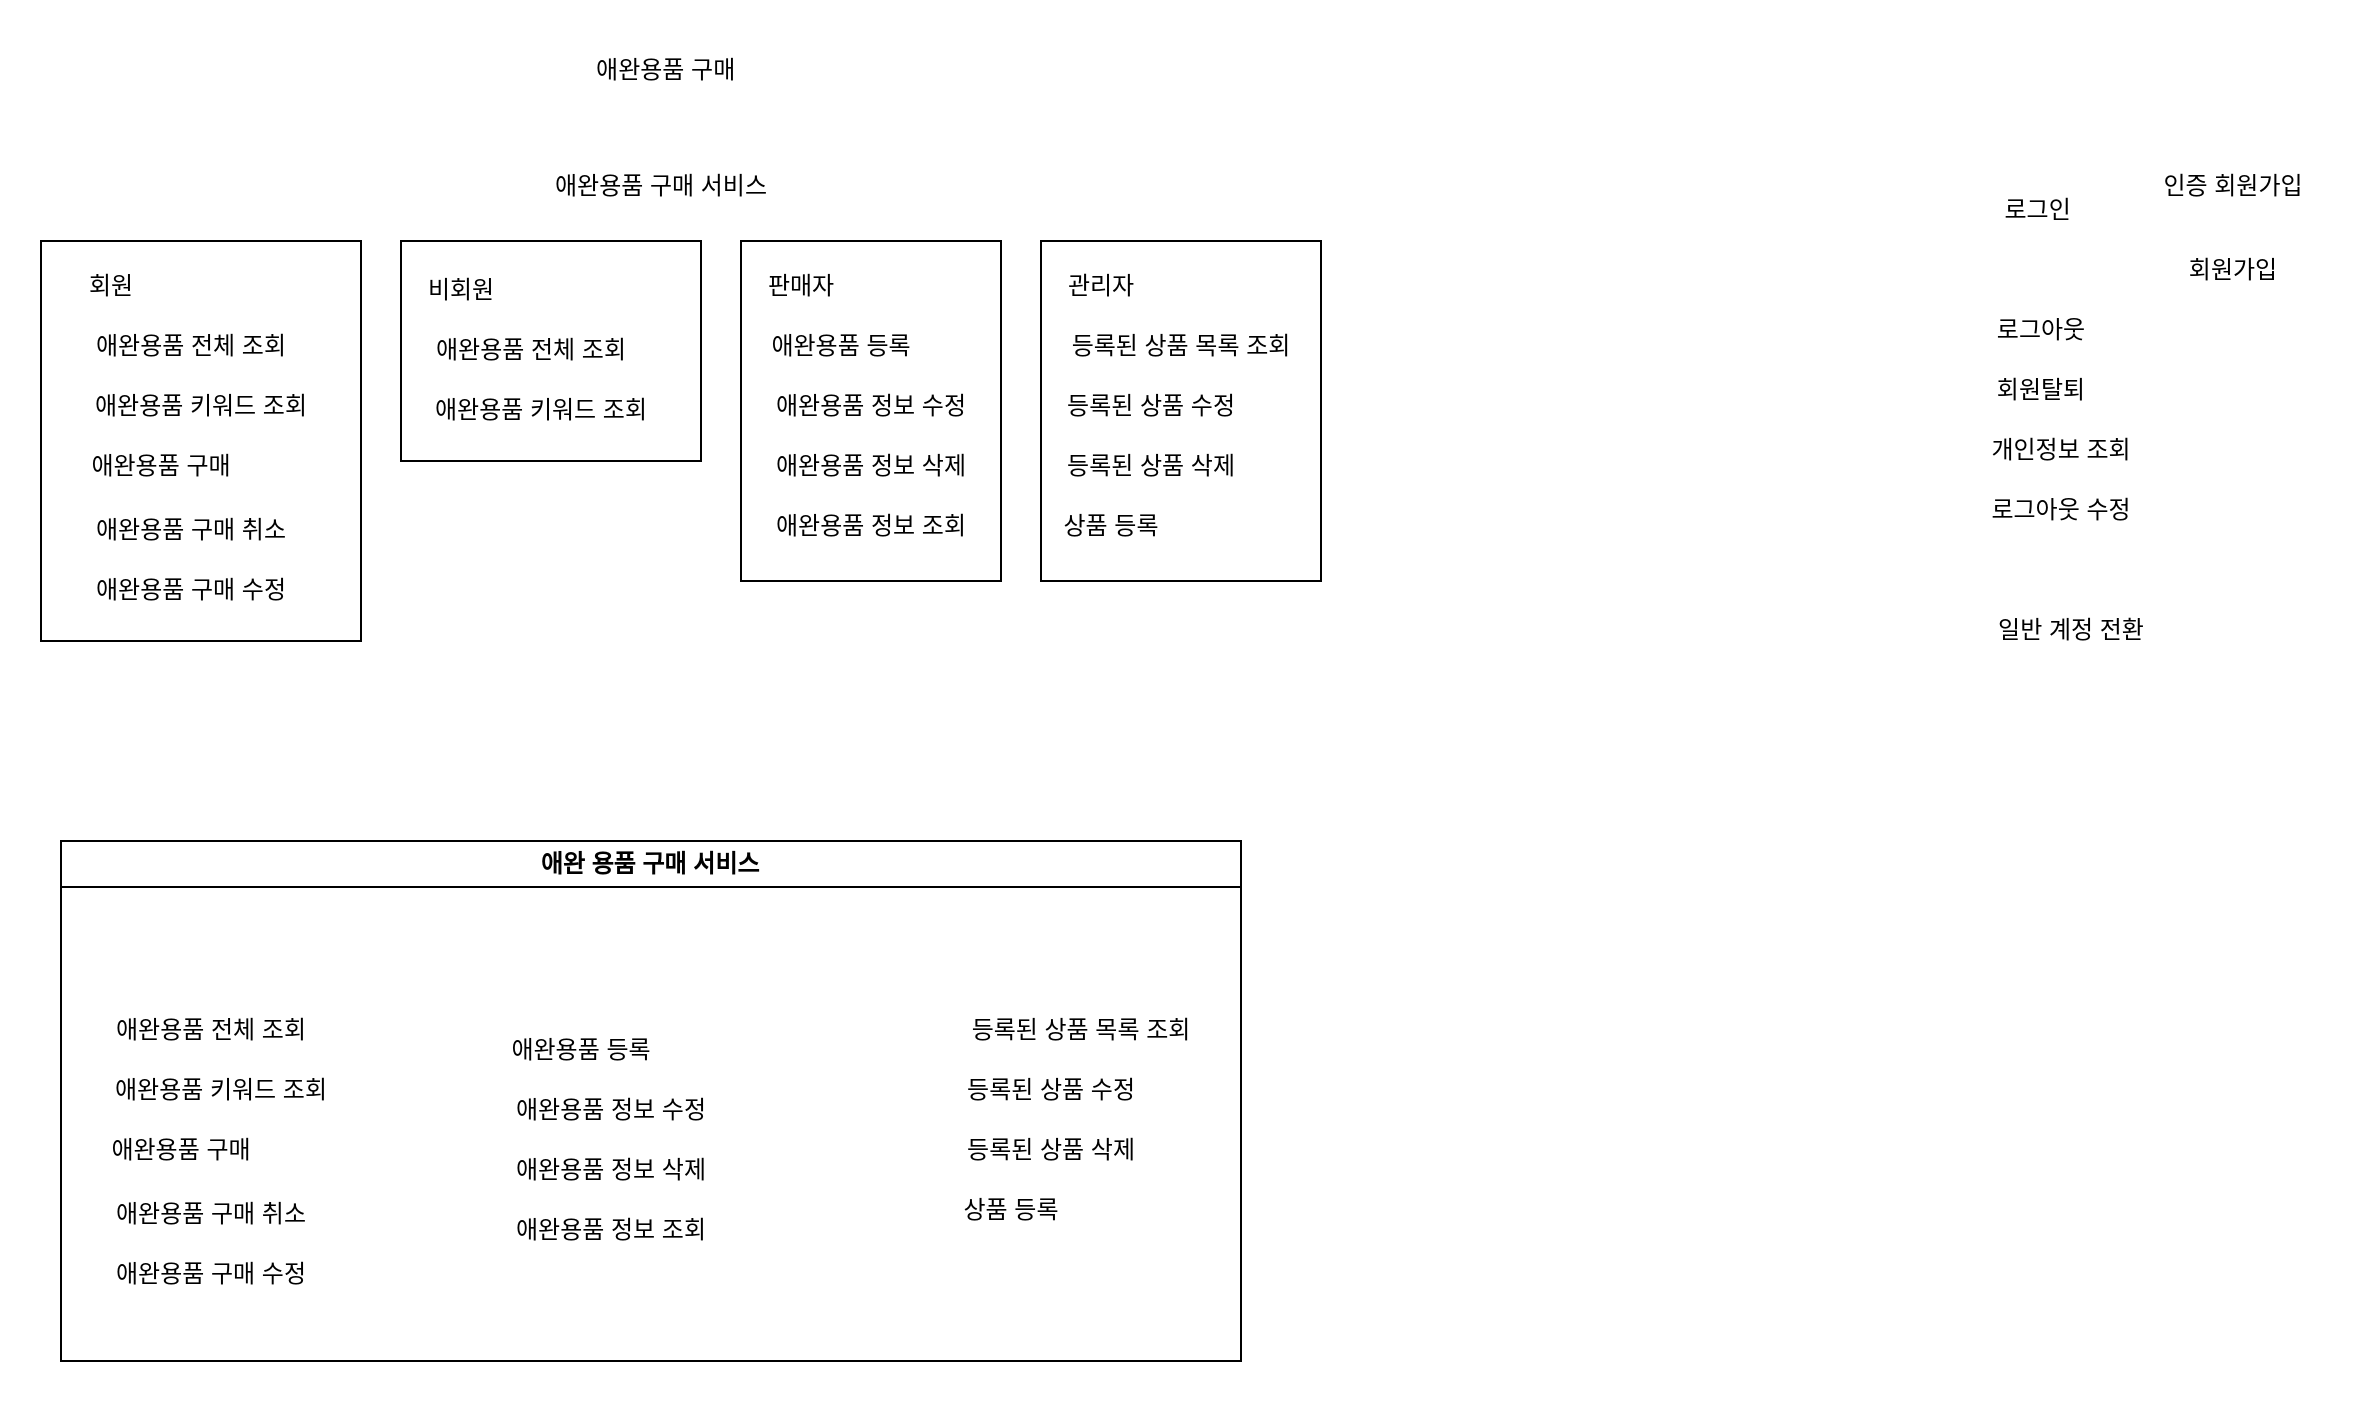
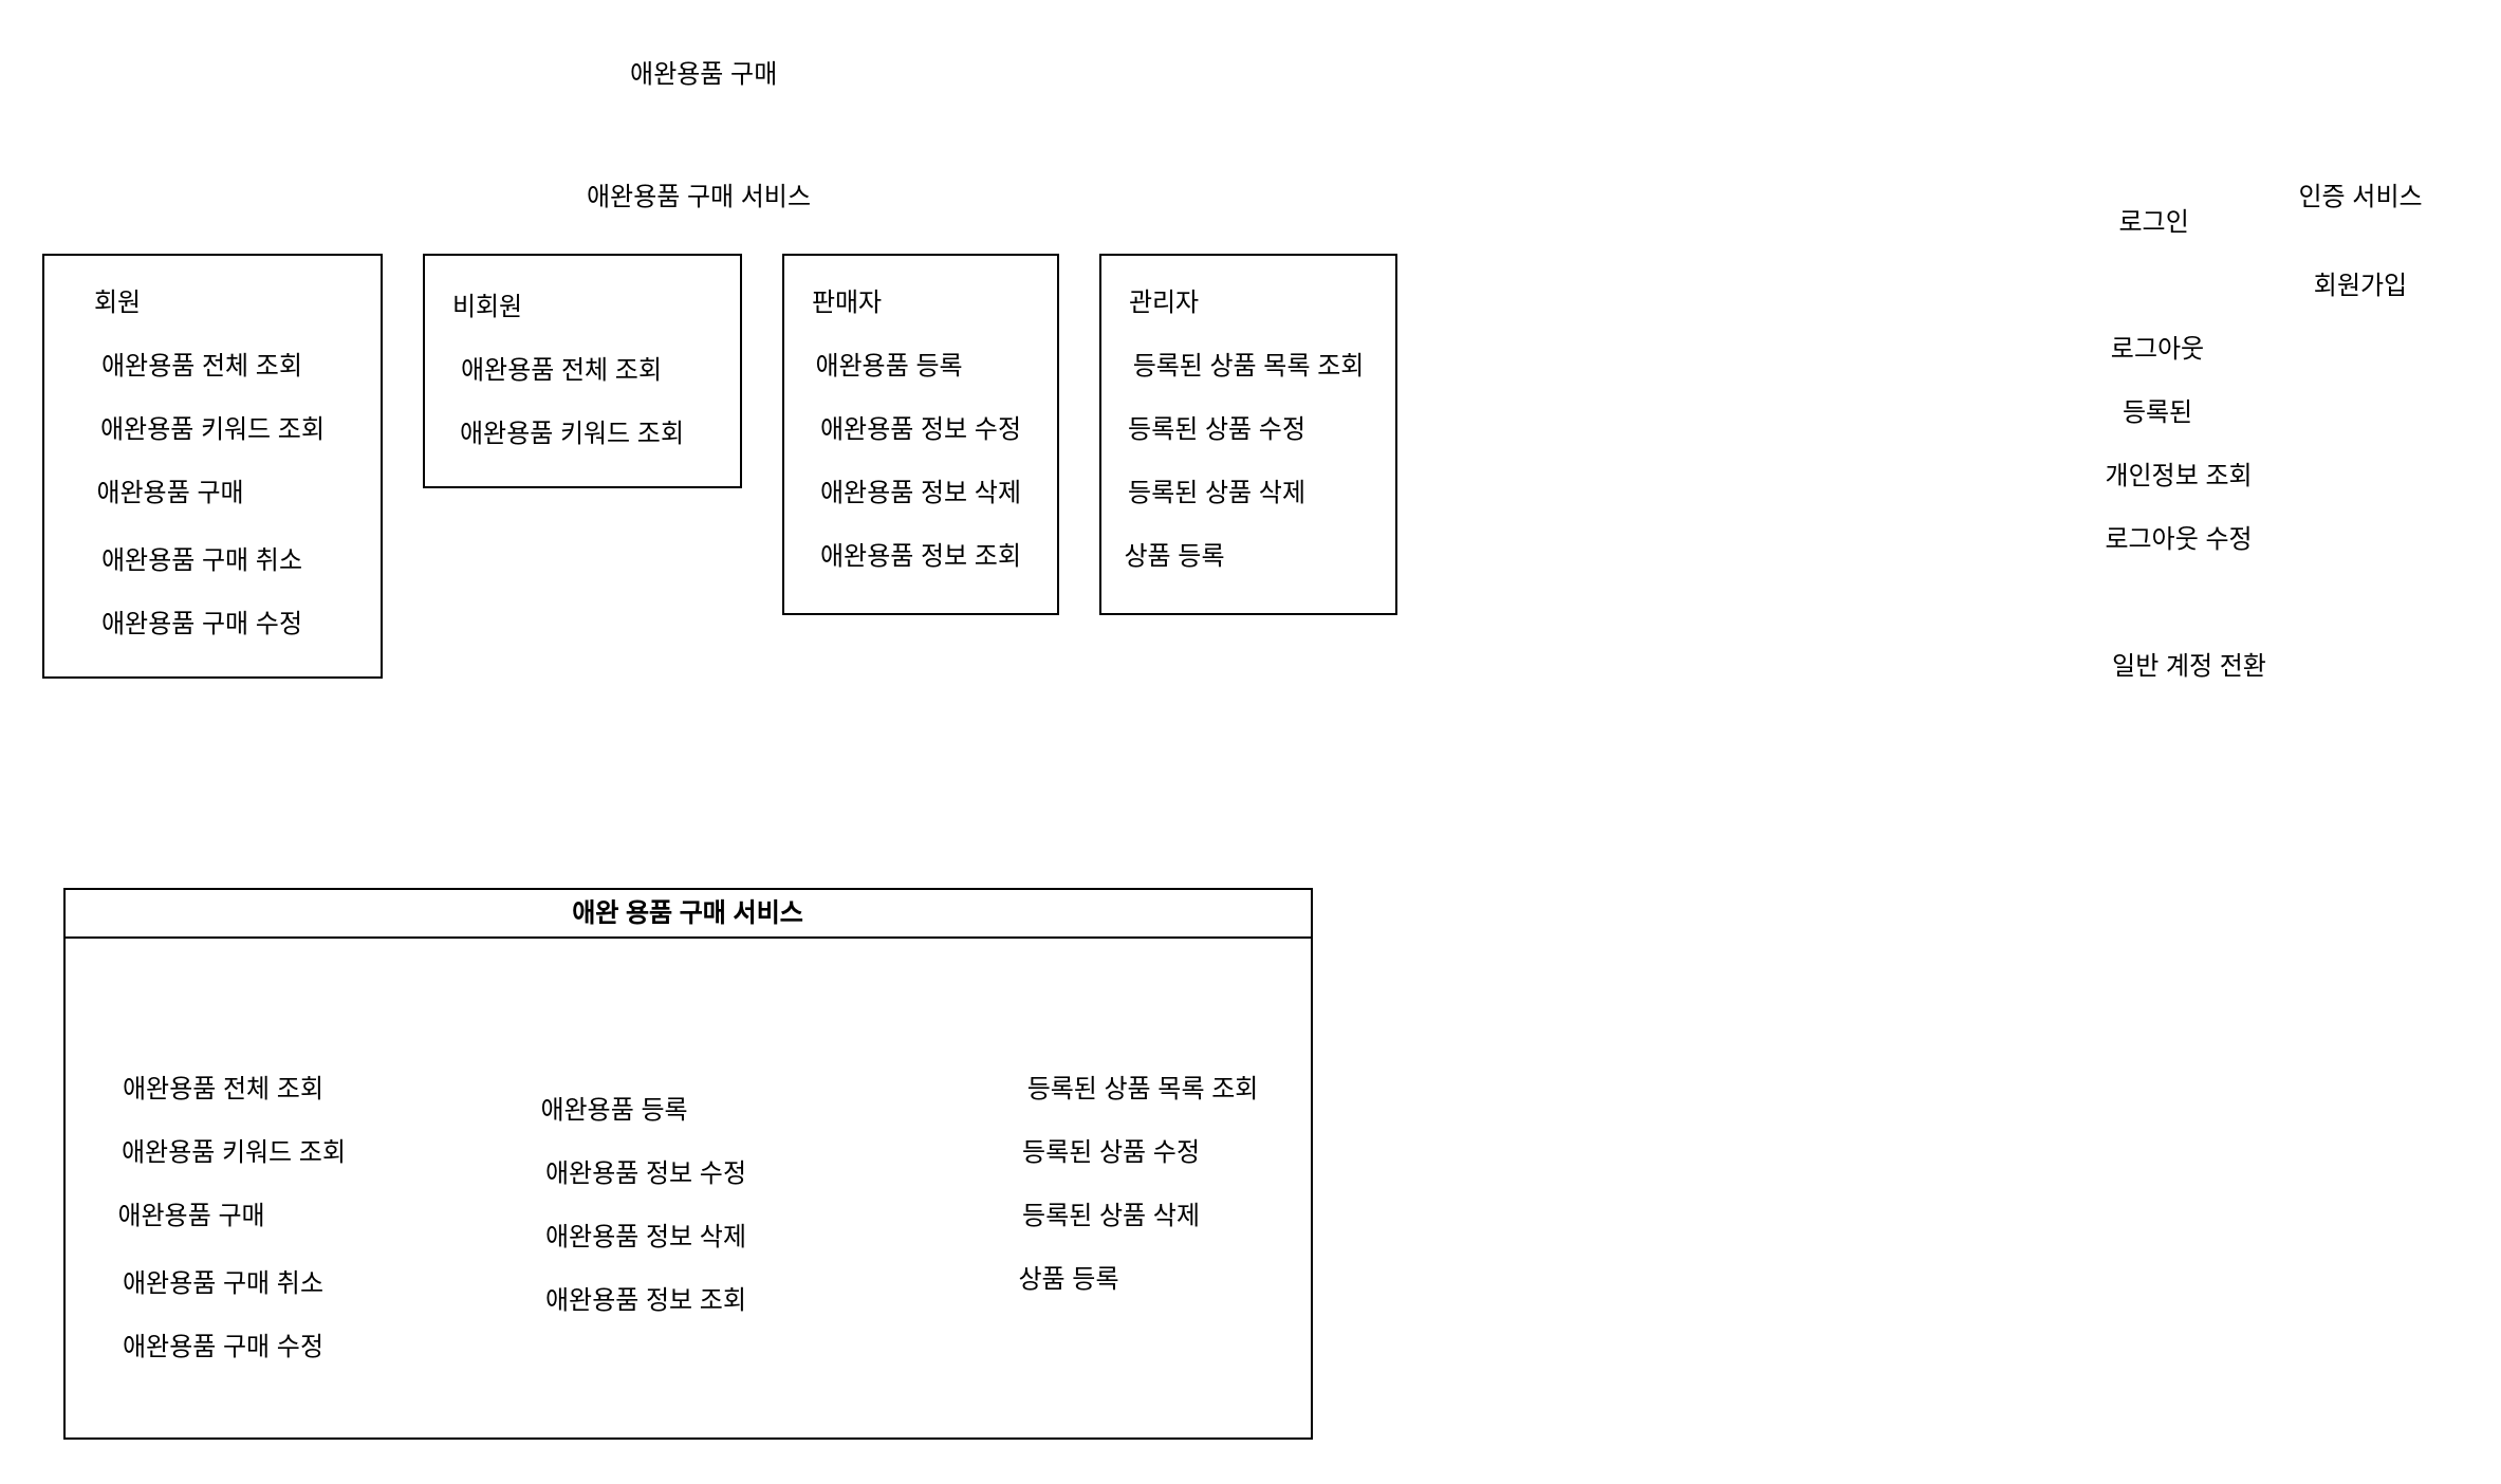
  <mxCell id="0" />
  <mxCell id="1" parent="0" />
  <mxCell id="2" value="" style="rounded=0;whiteSpace=wrap;html=1;" vertex="1" parent="1"><mxGeometry x="520" y="120" width="140" height="170" as="geometry" /></mxCell>
  <mxCell id="3" value="" style="rounded=0;whiteSpace=wrap;html=1;" vertex="1" parent="1"><mxGeometry x="370" y="120" width="130" height="170" as="geometry" /></mxCell>
  <mxCell id="4" value="" style="rounded=0;whiteSpace=wrap;html=1;" vertex="1" parent="1"><mxGeometry x="200" y="120" width="150" height="110" as="geometry" /></mxCell>
  <mxCell id="5" value="" style="rounded=0;whiteSpace=wrap;html=1;" vertex="1" parent="1"><mxGeometry x="20" y="120" width="160" height="200" as="geometry" /></mxCell>
  <mxCell id="6" value="애완용품 구매&amp;nbsp;" style="text;html=1;align=center;verticalAlign=middle;resizable=0;points=[];autosize=1;strokeColor=none;fillColor=none;" vertex="1" parent="1"><mxGeometry x="284" y="20" width="100" height="30" as="geometry" /></mxCell>
  <mxCell id="7" value="회원" style="text;html=1;align=center;verticalAlign=middle;resizable=0;points=[];autosize=1;strokeColor=none;fillColor=none;" vertex="1" parent="1"><mxGeometry x="30" y="128" width="50" height="30" as="geometry" /></mxCell>
  <mxCell id="8" value="비회원" style="text;html=1;align=center;verticalAlign=middle;resizable=0;points=[];autosize=1;strokeColor=none;fillColor=none;" vertex="1" parent="1"><mxGeometry x="200" y="130" width="60" height="30" as="geometry" /></mxCell>
  <mxCell id="9" value="판매자" style="text;html=1;align=center;verticalAlign=middle;resizable=0;points=[];autosize=1;strokeColor=none;fillColor=none;" vertex="1" parent="1"><mxGeometry x="370" y="128" width="60" height="30" as="geometry" /></mxCell>
  <mxCell id="10" value="관리자" style="text;html=1;align=center;verticalAlign=middle;resizable=0;points=[];autosize=1;strokeColor=none;fillColor=none;" vertex="1" parent="1"><mxGeometry x="520" y="128" width="60" height="30" as="geometry" /></mxCell>
  <mxCell id="11" value="애완용품 전체 조회" style="text;html=1;align=center;verticalAlign=middle;resizable=0;points=[];autosize=1;strokeColor=none;fillColor=none;" vertex="1" parent="1"><mxGeometry x="30" y="158" width="130" height="30" as="geometry" /></mxCell>
  <mxCell id="12" value="애완용품 키워드 조회" style="text;html=1;align=center;verticalAlign=middle;resizable=0;points=[];autosize=1;strokeColor=none;fillColor=none;" vertex="1" parent="1"><mxGeometry x="30" y="188" width="140" height="30" as="geometry" /></mxCell>
  <mxCell id="13" value="애완용품 전체 조회" style="text;html=1;align=center;verticalAlign=middle;resizable=0;points=[];autosize=1;strokeColor=none;fillColor=none;" vertex="1" parent="1"><mxGeometry x="200" y="160" width="130" height="30" as="geometry" /></mxCell>
  <mxCell id="14" value="애완용품 키워드 조회" style="text;html=1;align=center;verticalAlign=middle;resizable=0;points=[];autosize=1;strokeColor=none;fillColor=none;" vertex="1" parent="1"><mxGeometry x="200" y="190" width="140" height="30" as="geometry" /></mxCell>
  <mxCell id="15" value="애완용품 구매" style="text;html=1;align=center;verticalAlign=middle;resizable=0;points=[];autosize=1;strokeColor=none;fillColor=none;" vertex="1" parent="1"><mxGeometry x="30" y="218" width="100" height="30" as="geometry" /></mxCell>
  <mxCell id="16" value="애완용품 구매 취소" style="text;html=1;align=center;verticalAlign=middle;resizable=0;points=[];autosize=1;strokeColor=none;fillColor=none;" vertex="1" parent="1"><mxGeometry x="30" y="250" width="130" height="30" as="geometry" /></mxCell>
  <mxCell id="17" value="애완용품 구매 수정" style="text;html=1;align=center;verticalAlign=middle;resizable=0;points=[];autosize=1;strokeColor=none;fillColor=none;" vertex="1" parent="1"><mxGeometry x="30" y="280" width="130" height="30" as="geometry" /></mxCell>
  <mxCell id="18" value="애완용품 구매 서비스" style="text;html=1;align=center;verticalAlign=middle;resizable=0;points=[];autosize=1;strokeColor=none;fillColor=none;" vertex="1" parent="1"><mxGeometry x="260" y="78" width="140" height="30" as="geometry" /></mxCell>
  <mxCell id="19" value="애완용품 등록" style="text;html=1;align=center;verticalAlign=middle;resizable=0;points=[];autosize=1;strokeColor=none;fillColor=none;" vertex="1" parent="1"><mxGeometry x="370" y="158" width="100" height="30" as="geometry" /></mxCell>
  <mxCell id="20" value="애완용품 정보 수정" style="text;html=1;align=center;verticalAlign=middle;resizable=0;points=[];autosize=1;strokeColor=none;fillColor=none;" vertex="1" parent="1"><mxGeometry x="370" y="188" width="130" height="30" as="geometry" /></mxCell>
  <mxCell id="21" value="애완용품 정보 삭제" style="text;html=1;align=center;verticalAlign=middle;resizable=0;points=[];autosize=1;strokeColor=none;fillColor=none;" vertex="1" parent="1"><mxGeometry x="370" y="218" width="130" height="30" as="geometry" /></mxCell>
  <mxCell id="22" value="애완용품 정보 조회" style="text;html=1;align=center;verticalAlign=middle;resizable=0;points=[];autosize=1;strokeColor=none;fillColor=none;" vertex="1" parent="1"><mxGeometry x="370" y="248" width="130" height="30" as="geometry" /></mxCell>
  <mxCell id="23" value="등록된 상품 목록 조회" style="text;html=1;align=center;verticalAlign=middle;resizable=0;points=[];autosize=1;strokeColor=none;fillColor=none;" vertex="1" parent="1"><mxGeometry x="520" y="158" width="140" height="30" as="geometry" /></mxCell>
  <mxCell id="24" value="등록된 상품 수정" style="text;html=1;align=center;verticalAlign=middle;resizable=0;points=[];autosize=1;strokeColor=none;fillColor=none;" vertex="1" parent="1"><mxGeometry x="520" y="188" width="110" height="30" as="geometry" /></mxCell>
  <mxCell id="25" value="등록된 상품 삭제" style="text;html=1;align=center;verticalAlign=middle;resizable=0;points=[];autosize=1;strokeColor=none;fillColor=none;" vertex="1" parent="1"><mxGeometry x="520" y="218" width="110" height="30" as="geometry" /></mxCell>
  <mxCell id="26" value="상품 등록" style="text;html=1;align=center;verticalAlign=middle;resizable=0;points=[];autosize=1;strokeColor=none;fillColor=none;" vertex="1" parent="1"><mxGeometry x="520" y="248" width="70" height="30" as="geometry" /></mxCell>
  <mxCell id="27" value="애완 용품 구매 서비스" style="swimlane;whiteSpace=wrap;html=1;" vertex="1" parent="1"><mxGeometry x="30" y="420" width="590" height="260" as="geometry" /></mxCell>
  <mxCell id="28" value="애완용품 전체 조회" style="text;html=1;align=center;verticalAlign=middle;resizable=0;points=[];autosize=1;strokeColor=none;fillColor=none;" vertex="1" parent="27"><mxGeometry x="10" y="80" width="130" height="30" as="geometry" /></mxCell>
  <mxCell id="29" value="애완용품 키워드 조회" style="text;html=1;align=center;verticalAlign=middle;resizable=0;points=[];autosize=1;strokeColor=none;fillColor=none;" vertex="1" parent="27"><mxGeometry x="10" y="110" width="140" height="30" as="geometry" /></mxCell>
  <mxCell id="30" value="애완용품 구매" style="text;html=1;align=center;verticalAlign=middle;resizable=0;points=[];autosize=1;strokeColor=none;fillColor=none;" vertex="1" parent="27"><mxGeometry x="10" y="140" width="100" height="30" as="geometry" /></mxCell>
  <mxCell id="31" value="애완용품 구매 취소" style="text;html=1;align=center;verticalAlign=middle;resizable=0;points=[];autosize=1;strokeColor=none;fillColor=none;" vertex="1" parent="27"><mxGeometry x="10" y="172" width="130" height="30" as="geometry" /></mxCell>
  <mxCell id="32" value="애완용품 구매 수정" style="text;html=1;align=center;verticalAlign=middle;resizable=0;points=[];autosize=1;strokeColor=none;fillColor=none;" vertex="1" parent="27"><mxGeometry x="10" y="202" width="130" height="30" as="geometry" /></mxCell>
  <mxCell id="33" value="애완용품 등록" style="text;html=1;align=center;verticalAlign=middle;resizable=0;points=[];autosize=1;strokeColor=none;fillColor=none;" vertex="1" parent="27"><mxGeometry x="210" y="90" width="100" height="30" as="geometry" /></mxCell>
  <mxCell id="34" value="애완용품 정보 수정" style="text;html=1;align=center;verticalAlign=middle;resizable=0;points=[];autosize=1;strokeColor=none;fillColor=none;" vertex="1" parent="27"><mxGeometry x="210" y="120" width="130" height="30" as="geometry" /></mxCell>
  <mxCell id="35" value="애완용품 정보 삭제" style="text;html=1;align=center;verticalAlign=middle;resizable=0;points=[];autosize=1;strokeColor=none;fillColor=none;" vertex="1" parent="27"><mxGeometry x="210" y="150" width="130" height="30" as="geometry" /></mxCell>
  <mxCell id="36" value="애완용품 정보 조회" style="text;html=1;align=center;verticalAlign=middle;resizable=0;points=[];autosize=1;strokeColor=none;fillColor=none;" vertex="1" parent="27"><mxGeometry x="210" y="180" width="130" height="30" as="geometry" /></mxCell>
  <mxCell id="37" value="등록된 상품 목록 조회" style="text;html=1;align=center;verticalAlign=middle;resizable=0;points=[];autosize=1;strokeColor=none;fillColor=none;" vertex="1" parent="27"><mxGeometry x="440" y="80" width="140" height="30" as="geometry" /></mxCell>
  <mxCell id="38" value="등록된 상품 수정" style="text;html=1;align=center;verticalAlign=middle;resizable=0;points=[];autosize=1;strokeColor=none;fillColor=none;" vertex="1" parent="27"><mxGeometry x="440" y="110" width="110" height="30" as="geometry" /></mxCell>
  <mxCell id="39" value="등록된 상품 삭제" style="text;html=1;align=center;verticalAlign=middle;resizable=0;points=[];autosize=1;strokeColor=none;fillColor=none;" vertex="1" parent="27"><mxGeometry x="440" y="140" width="110" height="30" as="geometry" /></mxCell>
  <mxCell id="40" value="상품 등록" style="text;html=1;align=center;verticalAlign=middle;resizable=0;points=[];autosize=1;strokeColor=none;fillColor=none;" vertex="1" parent="27"><mxGeometry x="440" y="170" width="70" height="30" as="geometry" /></mxCell>
- <mxCell id="41" value="인증 회원가입" style="text;html=1;align=center;verticalAlign=middle;resizable=0;points=[];autosize=1;strokeColor=none;fillColor=none;" vertex="1" parent="1"><mxGeometry x="1071" y="78" width="90" height="30" as="geometry" /></mxCell>
+ <mxCell id="41" value="인증 서비스" style="text;html=1;align=center;verticalAlign=middle;resizable=0;points=[];autosize=1;strokeColor=none;fillColor=none;" vertex="1" parent="1"><mxGeometry x="1071" y="78" width="90" height="30" as="geometry" /></mxCell>
  <mxCell id="42" value="로그인&amp;nbsp;" style="text;html=1;align=center;verticalAlign=middle;resizable=0;points=[];autosize=1;strokeColor=none;fillColor=none;" vertex="1" parent="1"><mxGeometry x="990" y="90" width="60" height="30" as="geometry" /></mxCell>
  <mxCell id="43" value="로그아웃" style="text;html=1;align=center;verticalAlign=middle;resizable=0;points=[];autosize=1;strokeColor=none;fillColor=none;" vertex="1" parent="1"><mxGeometry x="985" y="150" width="70" height="30" as="geometry" /></mxCell>
  <mxCell id="44" value="회원가입" style="text;html=1;align=center;verticalAlign=middle;resizable=0;points=[];autosize=1;strokeColor=none;fillColor=none;" vertex="1" parent="1"><mxGeometry x="1081" y="120" width="70" height="30" as="geometry" /></mxCell>
- <mxCell id="45" value="회원탈퇴" style="text;html=1;align=center;verticalAlign=middle;resizable=0;points=[];autosize=1;strokeColor=none;fillColor=none;" vertex="1" parent="1"><mxGeometry x="985" y="180" width="70" height="30" as="geometry" /></mxCell>
+ <mxCell id="45" value="등록된" style="text;html=1;align=center;verticalAlign=middle;resizable=0;points=[];autosize=1;strokeColor=none;fillColor=none;" vertex="1" parent="1"><mxGeometry x="985" y="180" width="70" height="30" as="geometry" /></mxCell>
  <mxCell id="46" value="개인정보 조회" style="text;html=1;align=center;verticalAlign=middle;resizable=0;points=[];autosize=1;strokeColor=none;fillColor=none;" vertex="1" parent="1"><mxGeometry x="980" y="210" width="100" height="30" as="geometry" /></mxCell>
  <mxCell id="47" value="로그아웃 수정" style="text;html=1;align=center;verticalAlign=middle;resizable=0;points=[];autosize=1;strokeColor=none;fillColor=none;" vertex="1" parent="1"><mxGeometry x="980" y="240" width="100" height="30" as="geometry" /></mxCell>
  <mxCell id="48" value="일반 계정 전환" style="text;html=1;align=center;verticalAlign=middle;resizable=0;points=[];autosize=1;strokeColor=none;fillColor=none;" vertex="1" parent="1"><mxGeometry x="985" y="300" width="100" height="30" as="geometry" /></mxCell>
